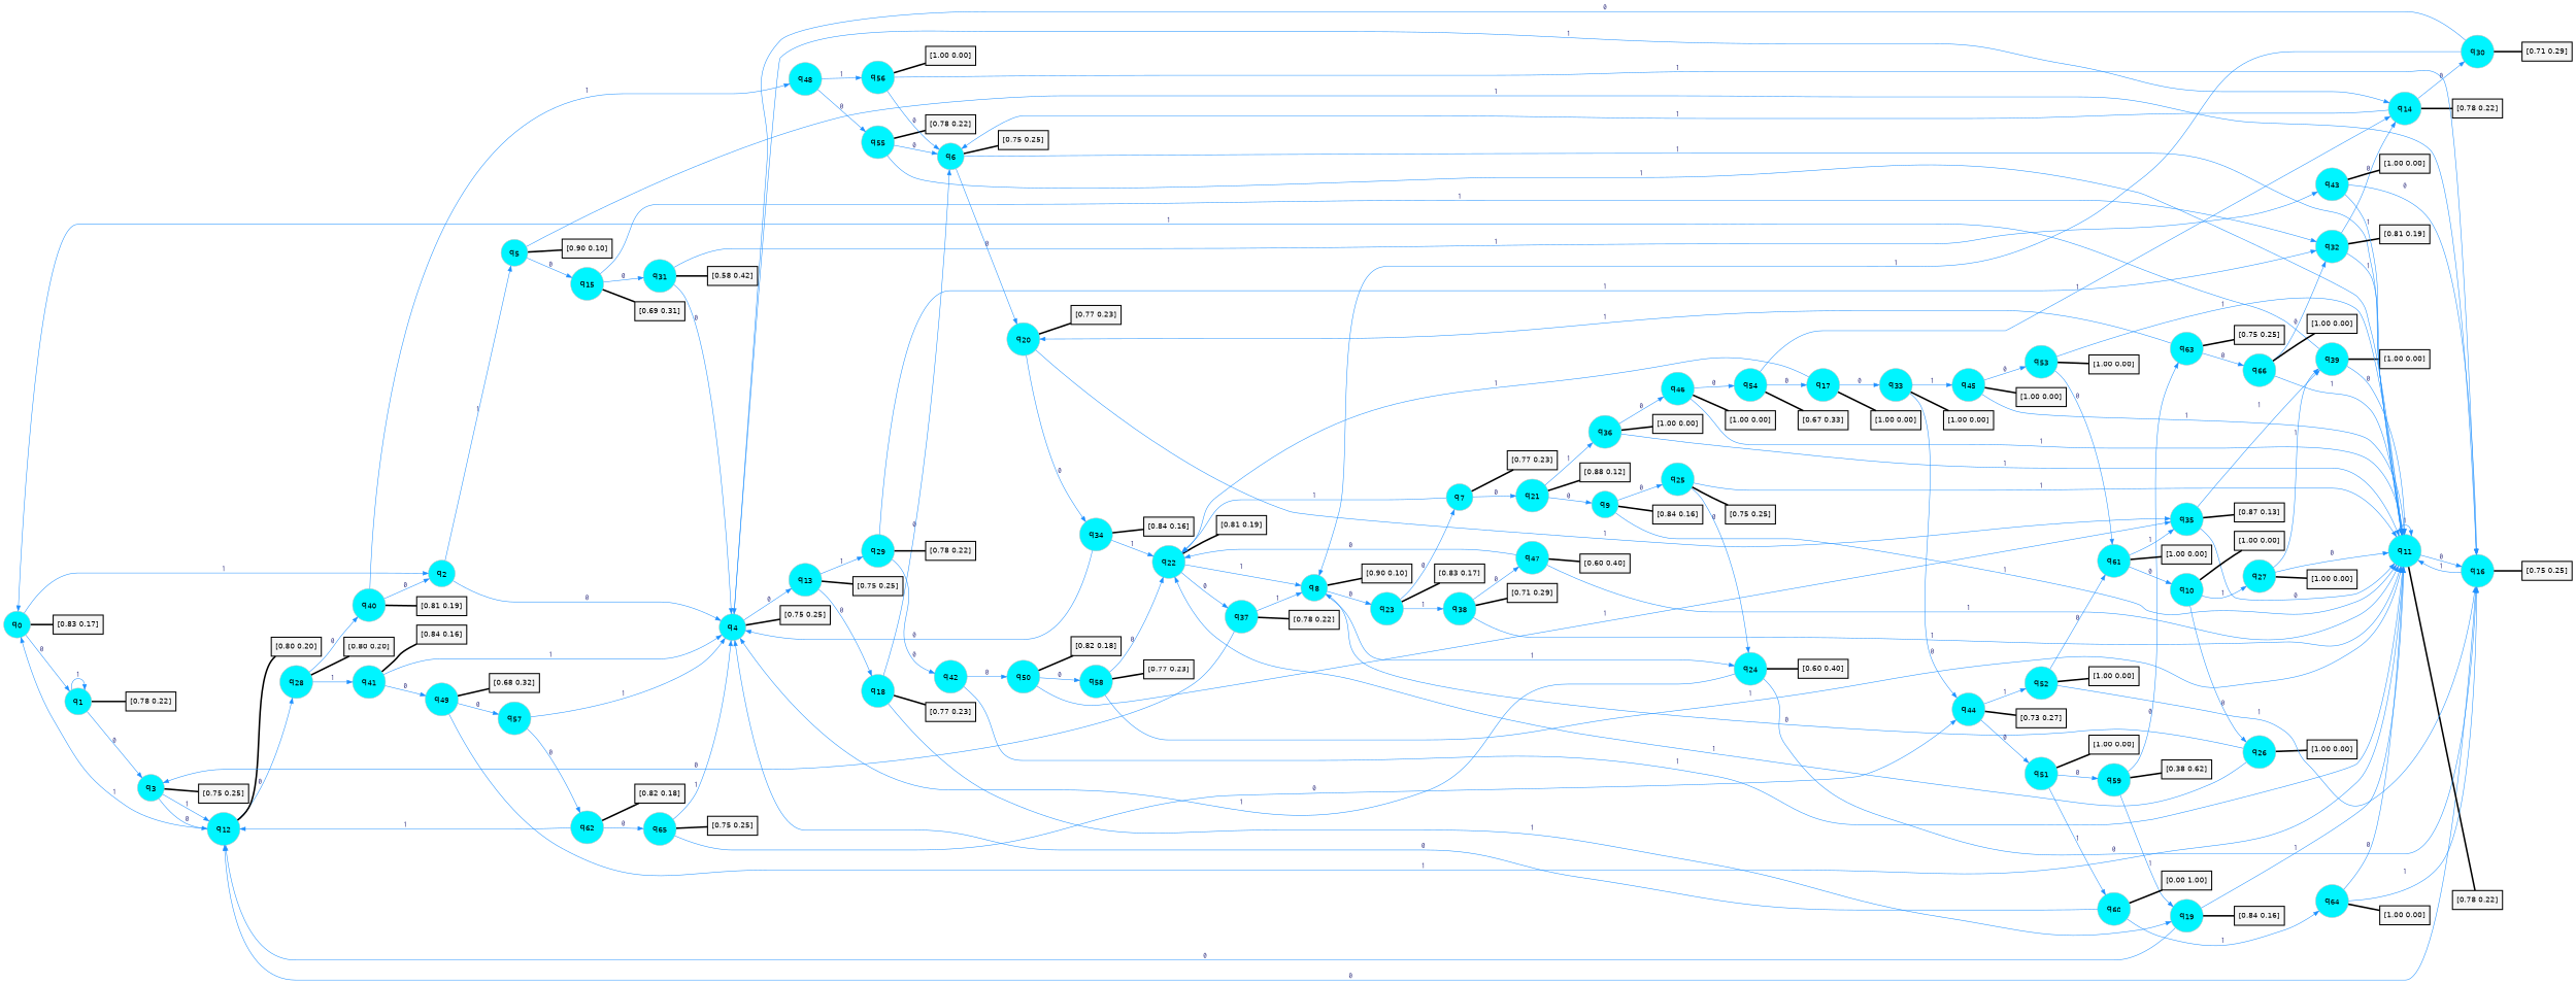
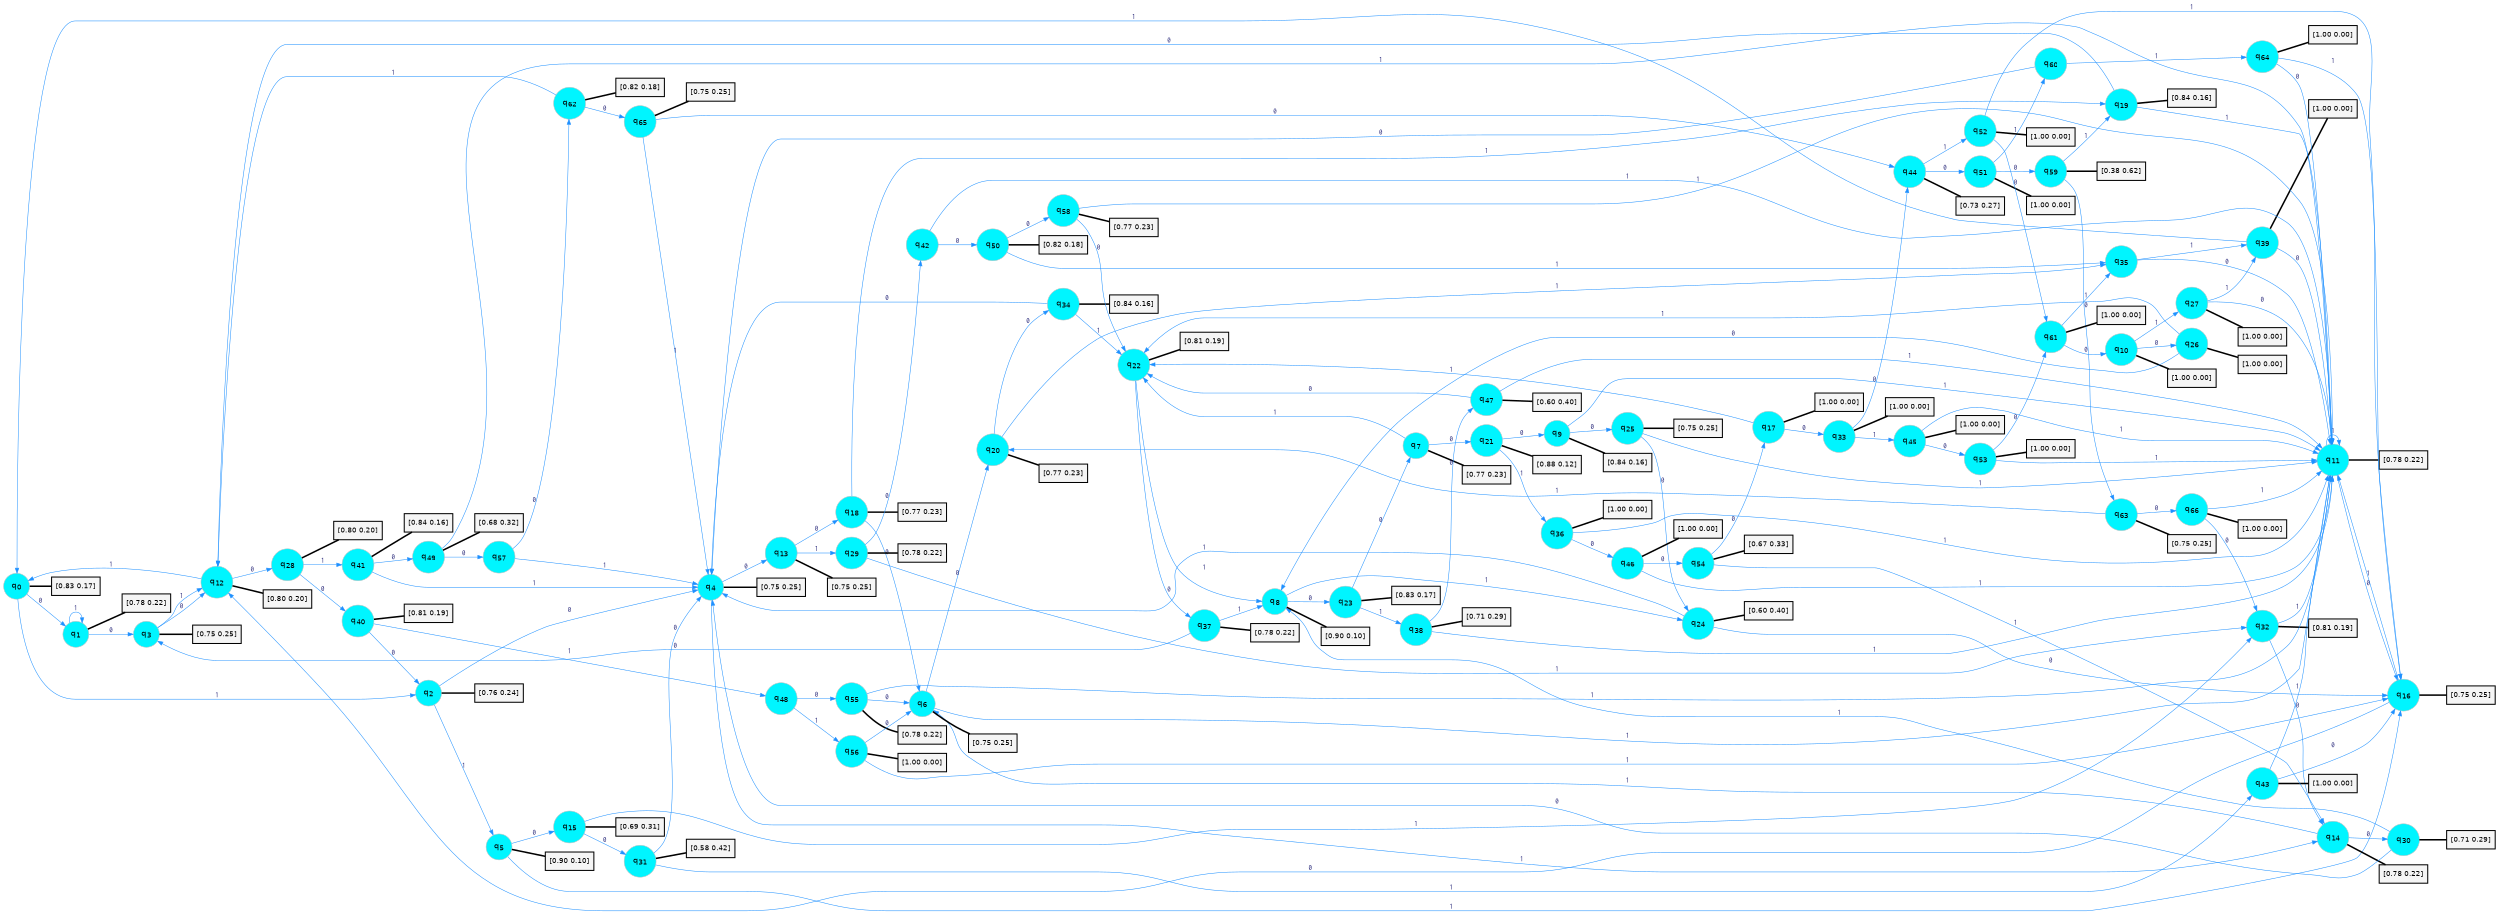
  digraph {
    rankdir=LR
    node [color=gray fillcolor=turquoise1 fontcolor=black fontname=Helvetica fontsize=16 fontweight=bold shape=circle style=filled]
    edge [arrowsize=1 color=dodgerblue1 fontcolor=midnightblue fontname=courier fontweight=bold penwidth=1 style=solid weight=20]
    n1 [label=<q<SUB>0</SUB>>]
    n2 [label=<q<SUB>1</SUB>>]
    n3 [label=<q<SUB>2</SUB>>]
    n4 [color=black fillcolor=whitesmoke fontsize=14 label="[0.83 0.17]" penwidth=2 shape=box]
    n5 [label=<q<SUB>3</SUB>>]
    n6 [color=black fillcolor=whitesmoke fontsize=14 label="[0.78 0.22]" penwidth=2 shape=box]
    n7 [label=<q<SUB>4</SUB>>]
    n8 [label=<q<SUB>5</SUB>>]
+   n9 [color=black fillcolor=whitesmoke fontsize=14 label="[0.76 0.24]" penwidth=2 shape=box]
    n10 [label=<q<SUB>12</SUB>>]
    n11 [color=black fillcolor=whitesmoke fontsize=14 label="[0.75 0.25]" penwidth=2 shape=box]
    n12 [label=<q<SUB>13</SUB>>]
    n13 [label=<q<SUB>14</SUB>>]
    n14 [color=black fillcolor=whitesmoke fontsize=14 label="[0.75 0.25]" penwidth=2 shape=box]
    n15 [label=<q<SUB>15</SUB>>]
    n16 [label=<q<SUB>16</SUB>>]
    n17 [color=black fillcolor=whitesmoke fontsize=14 label="[0.90 0.10]" penwidth=2 shape=box]
    n18 [label=<q<SUB>28</SUB>>]
    n19 [color=black fillcolor=whitesmoke fontsize=14 label="[0.80 0.20]" penwidth=2 shape=box]
    n20 [label=<q<SUB>18</SUB>>]
    n21 [label=<q<SUB>29</SUB>>]
    n22 [color=black fillcolor=whitesmoke fontsize=14 label="[0.75 0.25]" penwidth=2 shape=box]
    n23 [label=<q<SUB>6</SUB>>]
    n24 [label=<q<SUB>30</SUB>>]
    n25 [color=black fillcolor=whitesmoke fontsize=14 label="[0.78 0.22]" penwidth=2 shape=box]
    n26 [label=<q<SUB>31</SUB>>]
    n27 [label=<q<SUB>32</SUB>>]
    n28 [color=black fillcolor=whitesmoke fontsize=14 label="[0.69 0.31]" penwidth=2 shape=box]
    n29 [label=<q<SUB>11</SUB>>]
    n30 [color=black fillcolor=whitesmoke fontsize=14 label="[0.75 0.25]" penwidth=2 shape=box]
    n31 [label=<q<SUB>20</SUB>>]
    n32 [color=black fillcolor=whitesmoke fontsize=14 label="[0.75 0.25]" penwidth=2 shape=box]
    n33 [color=black fillcolor=whitesmoke fontsize=14 label="[0.78 0.22]" penwidth=2 shape=box]
    n34 [label=<q<SUB>34</SUB>>]
    n35 [label=<q<SUB>35</SUB>>]
    n36 [color=black fillcolor=whitesmoke fontsize=14 label="[0.77 0.23]" penwidth=2 shape=box]
    n37 [label=<q<SUB>7</SUB>>]
    n38 [label=<q<SUB>21</SUB>>]
    n39 [label=<q<SUB>22</SUB>>]
    n40 [color=black fillcolor=whitesmoke fontsize=14 label="[0.77 0.23]" penwidth=2 shape=box]
    n41 [label=<q<SUB>9</SUB>>]
    n42 [label=<q<SUB>36</SUB>>]
    n43 [color=black fillcolor=whitesmoke fontsize=14 label="[0.88 0.12]" penwidth=2 shape=box]
    n44 [label=<q<SUB>8</SUB>>]
    n45 [label=<q<SUB>37</SUB>>]
    n46 [color=black fillcolor=whitesmoke fontsize=14 label="[0.81 0.19]" penwidth=2 shape=box]
    n47 [label=<q<SUB>23</SUB>>]
    n48 [label=<q<SUB>24</SUB>>]
    n49 [color=black fillcolor=whitesmoke fontsize=14 label="[0.90 0.10]" penwidth=2 shape=box]
    n50 [label=<q<SUB>38</SUB>>]
    n51 [color=black fillcolor=whitesmoke fontsize=14 label="[0.83 0.17]" penwidth=2 shape=box]
    n52 [color=black fillcolor=whitesmoke fontsize=14 label="[0.60 0.40]" penwidth=2 shape=box]
    n53 [label=<q<SUB>25</SUB>>]
    n54 [color=black fillcolor=whitesmoke fontsize=14 label="[0.84 0.16]" penwidth=2 shape=box]
    n55 [color=black fillcolor=whitesmoke fontsize=14 label="[0.75 0.25]" penwidth=2 shape=box]
    n56 [label=<q<SUB>10</SUB>>]
    n57 [label=<q<SUB>26</SUB>>]
    n58 [label=<q<SUB>27</SUB>>]
    n59 [color=black fillcolor=whitesmoke fontsize=14 label="[1.00 0.00]" penwidth=2 shape=box]
    n60 [color=black fillcolor=whitesmoke fontsize=14 label="[1.00 0.00]" penwidth=2 shape=box]
    n61 [label=<q<SUB>39</SUB>>]
    n62 [color=black fillcolor=whitesmoke fontsize=14 label="[1.00 0.00]" penwidth=2 shape=box]
    n63 [label=<q<SUB>40</SUB>>]
    n64 [label=<q<SUB>41</SUB>>]
    n65 [color=black fillcolor=whitesmoke fontsize=14 label="[0.80 0.20]" penwidth=2 shape=box]
    n66 [label=<q<SUB>19</SUB>>]
    n67 [color=black fillcolor=whitesmoke fontsize=14 label="[0.77 0.23]" penwidth=2 shape=box]
    n68 [label=<q<SUB>42</SUB>>]
    n69 [color=black fillcolor=whitesmoke fontsize=14 label="[0.78 0.22]" penwidth=2 shape=box]
    n70 [color=black fillcolor=whitesmoke fontsize=14 label="[0.71 0.29]" penwidth=2 shape=box]
    n71 [label=<q<SUB>43</SUB>>]
    n72 [color=black fillcolor=whitesmoke fontsize=14 label="[0.58 0.42]" penwidth=2 shape=box]
    n73 [color=black fillcolor=whitesmoke fontsize=14 label="[0.81 0.19]" penwidth=2 shape=box]
    n74 [label=<q<SUB>17</SUB>>]
    n75 [label=<q<SUB>33</SUB>>]
    n76 [color=black fillcolor=whitesmoke fontsize=14 label="[1.00 0.00]" penwidth=2 shape=box]
    n77 [label=<q<SUB>44</SUB>>]
    n78 [label=<q<SUB>45</SUB>>]
    n79 [color=black fillcolor=whitesmoke fontsize=14 label="[1.00 0.00]" penwidth=2 shape=box]
    n80 [color=black fillcolor=whitesmoke fontsize=14 label="[0.84 0.16]" penwidth=2 shape=box]
    n81 [color=black fillcolor=whitesmoke fontsize=14 label="[0.84 0.16]" penwidth=2 shape=box]
-   n82 [color=black fillcolor=whitesmoke fontsize=14 label="[0.87 0.13]" penwidth=2 shape=box]
    n83 [label=<q<SUB>46</SUB>>]
    n84 [color=black fillcolor=whitesmoke fontsize=14 label="[1.00 0.00]" penwidth=2 shape=box]
    n85 [color=black fillcolor=whitesmoke fontsize=14 label="[0.78 0.22]" penwidth=2 shape=box]
    n86 [label=<q<SUB>47</SUB>>]
    n87 [color=black fillcolor=whitesmoke fontsize=14 label="[0.71 0.29]" penwidth=2 shape=box]
    n88 [color=black fillcolor=whitesmoke fontsize=14 label="[1.00 0.00]" penwidth=2 shape=box]
    n89 [label=<q<SUB>48</SUB>>]
    n90 [color=black fillcolor=whitesmoke fontsize=14 label="[0.81 0.19]" penwidth=2 shape=box]
    n91 [label=<q<SUB>49</SUB>>]
    n92 [color=black fillcolor=whitesmoke fontsize=14 label="[0.84 0.16]" penwidth=2 shape=box]
    n93 [label=<q<SUB>50</SUB>>]
    n94 [color=black fillcolor=whitesmoke fontsize=14 label="[1.00 0.00]" penwidth=2 shape=box]
    n95 [label=<q<SUB>51</SUB>>]
    n96 [label=<q<SUB>52</SUB>>]
    n97 [color=black fillcolor=whitesmoke fontsize=14 label="[0.73 0.27]" penwidth=2 shape=box]
    n98 [label=<q<SUB>53</SUB>>]
    n99 [color=black fillcolor=whitesmoke fontsize=14 label="[1.00 0.00]" penwidth=2 shape=box]
    n100 [label=<q<SUB>54</SUB>>]
    n101 [color=black fillcolor=whitesmoke fontsize=14 label="[1.00 0.00]" penwidth=2 shape=box]
    n102 [color=black fillcolor=whitesmoke fontsize=14 label="[0.60 0.40]" penwidth=2 shape=box]
    n103 [label=<q<SUB>55</SUB>>]
    n104 [label=<q<SUB>56</SUB>>]
    n105 [label=<q<SUB>57</SUB>>]
    n106 [color=black fillcolor=whitesmoke fontsize=14 label="[0.68 0.32]" penwidth=2 shape=box]
    n107 [label=<q<SUB>58</SUB>>]
    n108 [color=black fillcolor=whitesmoke fontsize=14 label="[0.82 0.18]" penwidth=2 shape=box]
    n109 [label=<q<SUB>59</SUB>>]
    n110 [label=<q<SUB>60</SUB>>]
    n111 [color=black fillcolor=whitesmoke fontsize=14 label="[1.00 0.00]" penwidth=2 shape=box]
    n112 [label=<q<SUB>61</SUB>>]
    n113 [color=black fillcolor=whitesmoke fontsize=14 label="[1.00 0.00]" penwidth=2 shape=box]
    n114 [color=black fillcolor=whitesmoke fontsize=14 label="[1.00 0.00]" penwidth=2 shape=box]
    n115 [color=black fillcolor=whitesmoke fontsize=14 label="[0.67 0.33]" penwidth=2 shape=box]
    n116 [color=black fillcolor=whitesmoke fontsize=14 label="[0.78 0.22]" penwidth=2 shape=box]
    n117 [color=black fillcolor=whitesmoke fontsize=14 label="[1.00 0.00]" penwidth=2 shape=box]
    n118 [label=<q<SUB>62</SUB>>]
    n119 [color=black fillcolor=whitesmoke fontsize=14 label="[0.77 0.23]" penwidth=2 shape=box]
    n120 [label=<q<SUB>63</SUB>>]
    n121 [color=black fillcolor=whitesmoke fontsize=14 label="[0.38 0.62]" penwidth=2 shape=box]
    n122 [label=<q<SUB>64</SUB>>]
-   n123 [color=black fillcolor=whitesmoke fontsize=14 label="[0.00 1.00]" penwidth=2 shape=box]
    n124 [color=black fillcolor=whitesmoke fontsize=14 label="[1.00 0.00]" penwidth=2 shape=box]
    n125 [label=<q<SUB>65</SUB>>]
    n126 [color=black fillcolor=whitesmoke fontsize=14 label="[0.82 0.18]" penwidth=2 shape=box]
    n127 [label=<q<SUB>66</SUB>>]
    n128 [color=black fillcolor=whitesmoke fontsize=14 label="[0.75 0.25]" penwidth=2 shape=box]
    n129 [color=black fillcolor=whitesmoke fontsize=14 label="[1.00 0.00]" penwidth=2 shape=box]
    n130 [color=black fillcolor=whitesmoke fontsize=14 label="[0.75 0.25]" penwidth=2 shape=box]
    n131 [color=black fillcolor=whitesmoke fontsize=14 label="[1.00 0.00]" penwidth=2 shape=box]
    n1 -> n2 [label=0]
    n1 -> n3 [label=1]
    n1 -> n4 [arrowhead=none color=black penwidth=3]
    n2 -> n2 [label=1]
    n2 -> n5 [label=0]
    n2 -> n6 [arrowhead=none color=black penwidth=3]
    n3 -> n7 [label=0]
    n3 -> n8 [label=1]
+   n3 -> n9 [arrowhead=none color=black penwidth=3]
    n5 -> n10 [label=0]
    n5 -> n10 [label=1]
    n5 -> n11 [arrowhead=none color=black penwidth=3]
    n7 -> n12 [label=0]
    n7 -> n13 [label=1]
    n7 -> n14 [arrowhead=none color=black penwidth=3]
    n8 -> n15 [label=0]
    n8 -> n16 [label=1]
    n8 -> n17 [arrowhead=none color=black penwidth=3]
    n10 -> n1 [label=1]
    n10 -> n18 [label=0]
    n10 -> n19 [arrowhead=none color=black penwidth=3]
    n12 -> n20 [label=0]
    n12 -> n21 [label=1]
    n12 -> n22 [arrowhead=none color=black penwidth=3]
    n13 -> n23 [label=1]
    n13 -> n24 [label=0]
    n13 -> n25 [arrowhead=none color=black penwidth=3]
    n15 -> n26 [label=0]
    n15 -> n27 [label=1]
    n15 -> n28 [arrowhead=none color=black penwidth=3]
    n16 -> n10 [label=0]
    n16 -> n29 [label=1]
    n16 -> n30 [arrowhead=none color=black penwidth=3]
    n18 -> n63 [label=0]
    n18 -> n64 [label=1]
    n18 -> n65 [arrowhead=none color=black penwidth=3]
    n20 -> n23 [label=0]
    n20 -> n66 [label=1]
    n20 -> n67 [arrowhead=none color=black penwidth=3]
    n21 -> n27 [label=1]
    n21 -> n68 [label=0]
    n21 -> n69 [arrowhead=none color=black penwidth=3]
    n23 -> n29 [label=1]
    n23 -> n31 [label=0]
    n23 -> n32 [arrowhead=none color=black penwidth=3]
    n24 -> n7 [label=0]
    n24 -> n44 [label=1]
    n24 -> n70 [arrowhead=none color=black penwidth=3]
    n26 -> n7 [label=0]
    n26 -> n71 [label=1]
    n26 -> n72 [arrowhead=none color=black penwidth=3]
    n27 -> n13 [label=0]
    n27 -> n29 [label=1]
    n27 -> n73 [arrowhead=none color=black penwidth=3]
    n29 -> n16 [label=0]
    n29 -> n29 [label=1]
    n29 -> n33 [arrowhead=none color=black penwidth=3]
    n31 -> n34 [label=0]
    n31 -> n35 [label=1]
    n31 -> n36 [arrowhead=none color=black penwidth=3]
    n34 -> n7 [label=0]
    n34 -> n39 [label=1]
    n34 -> n81 [arrowhead=none color=black penwidth=3]
    n35 -> n29 [label=0]
    n35 -> n61 [label=1]
-   n35 -> n82 [arrowhead=none color=black penwidth=3]
    n37 -> n38 [label=0]
    n37 -> n39 [label=1]
    n37 -> n40 [arrowhead=none color=black penwidth=3]
    n38 -> n41 [label=0]
    n38 -> n42 [label=1]
    n38 -> n43 [arrowhead=none color=black penwidth=3]
    n39 -> n44 [label=1]
    n39 -> n45 [label=0]
    n39 -> n46 [arrowhead=none color=black penwidth=3]
    n41 -> n29 [label=1]
    n41 -> n53 [label=0]
    n41 -> n54 [arrowhead=none color=black penwidth=3]
    n42 -> n29 [label=1]
    n42 -> n83 [label=0]
    n42 -> n84 [arrowhead=none color=black penwidth=3]
    n44 -> n47 [label=0]
    n44 -> n48 [label=1]
    n44 -> n49 [arrowhead=none color=black penwidth=3]
    n45 -> n5 [label=0]
    n45 -> n44 [label=1]
    n45 -> n85 [arrowhead=none color=black penwidth=3]
    n47 -> n37 [label=0]
    n47 -> n50 [label=1]
    n47 -> n51 [arrowhead=none color=black penwidth=3]
    n48 -> n7 [label=1]
    n48 -> n16 [label=0]
    n48 -> n52 [arrowhead=none color=black penwidth=3]
    n50 -> n29 [label=1]
    n50 -> n86 [label=0]
    n50 -> n87 [arrowhead=none color=black penwidth=3]
    n53 -> n29 [label=1]
    n53 -> n48 [label=0]
    n53 -> n55 [arrowhead=none color=black penwidth=3]
    n56 -> n57 [label=0]
    n56 -> n58 [label=1]
    n56 -> n59 [arrowhead=none color=black penwidth=3]
    n57 -> n39 [label=1]
    n57 -> n44 [label=0]
    n57 -> n60 [arrowhead=none color=black penwidth=3]
    n58 -> n29 [label=0]
    n58 -> n61 [label=1]
    n58 -> n62 [arrowhead=none color=black penwidth=3]
    n61 -> n1 [label=1]
    n61 -> n29 [label=0]
    n61 -> n88 [arrowhead=none color=black penwidth=3]
    n63 -> n3 [label=0]
    n63 -> n89 [label=1]
    n63 -> n90 [arrowhead=none color=black penwidth=3]
    n64 -> n7 [label=1]
    n64 -> n91 [label=0]
    n64 -> n92 [arrowhead=none color=black penwidth=3]
    n66 -> n10 [label=0]
    n66 -> n29 [label=1]
    n66 -> n80 [arrowhead=none color=black penwidth=3]
    n68 -> n29 [label=1]
    n68 -> n93 [label=0]
    n71 -> n16 [label=0]
    n71 -> n29 [label=1]
    n71 -> n94 [arrowhead=none color=black penwidth=3]
    n74 -> n39 [label=1]
    n74 -> n75 [label=0]
    n74 -> n76 [arrowhead=none color=black penwidth=3]
    n75 -> n77 [label=0]
    n75 -> n78 [label=1]
    n75 -> n79 [arrowhead=none color=black penwidth=3]
    n77 -> n95 [label=0]
    n77 -> n96 [label=1]
    n77 -> n97 [arrowhead=none color=black penwidth=3]
    n78 -> n29 [label=1]
    n78 -> n98 [label=0]
    n78 -> n99 [arrowhead=none color=black penwidth=3]
    n83 -> n29 [label=1]
    n83 -> n100 [label=0]
    n83 -> n101 [arrowhead=none color=black penwidth=3]
    n86 -> n29 [label=1]
    n86 -> n39 [label=0]
    n86 -> n102 [arrowhead=none color=black penwidth=3]
    n89 -> n103 [label=0]
    n89 -> n104 [label=1]
    n91 -> n29 [label=1]
    n91 -> n105 [label=0]
    n91 -> n106 [arrowhead=none color=black penwidth=3]
    n93 -> n35 [label=1]
    n93 -> n107 [label=0]
    n93 -> n108 [arrowhead=none color=black penwidth=3]
    n95 -> n109 [label=0]
    n95 -> n110 [label=1]
    n95 -> n111 [arrowhead=none color=black penwidth=3]
    n96 -> n16 [label=1]
    n96 -> n112 [label=0]
    n96 -> n113 [arrowhead=none color=black penwidth=3]
    n98 -> n29 [label=1]
    n98 -> n112 [label=0]
    n98 -> n114 [arrowhead=none color=black penwidth=3]
    n100 -> n13 [label=1]
    n100 -> n74 [label=0]
    n100 -> n115 [arrowhead=none color=black penwidth=3]
    n103 -> n23 [label=0]
    n103 -> n29 [label=1]
    n103 -> n116 [arrowhead=none color=black penwidth=3]
    n104 -> n16 [label=1]
    n104 -> n23 [label=0]
    n104 -> n117 [arrowhead=none color=black penwidth=3]
    n105 -> n7 [label=1]
    n105 -> n118 [label=0]
    n107 -> n29 [label=1]
    n107 -> n39 [label=0]
    n107 -> n119 [arrowhead=none color=black penwidth=3]
    n109 -> n66 [label=1]
    n109 -> n120 [label=0]
    n109 -> n121 [arrowhead=none color=black penwidth=3]
    n110 -> n7 [label=0]
    n110 -> n122 [label=1]
-   n110 -> n123 [arrowhead=none color=black penwidth=3]
    n112 -> n35 [label=1]
    n112 -> n56 [label=0]
    n112 -> n124 [arrowhead=none color=black penwidth=3]
    n118 -> n10 [label=1]
    n118 -> n125 [label=0]
    n118 -> n126 [arrowhead=none color=black penwidth=3]
    n120 -> n31 [label=1]
    n120 -> n127 [label=0]
    n120 -> n128 [arrowhead=none color=black penwidth=3]
    n122 -> n16 [label=1]
    n122 -> n29 [label=0]
    n122 -> n129 [arrowhead=none color=black penwidth=3]
    n125 -> n7 [label=1]
    n125 -> n77 [label=0]
    n125 -> n130 [arrowhead=none color=black penwidth=3]
    n127 -> n27 [label=0]
    n127 -> n29 [label=1]
    n127 -> n131 [arrowhead=none color=black penwidth=3]
  }
